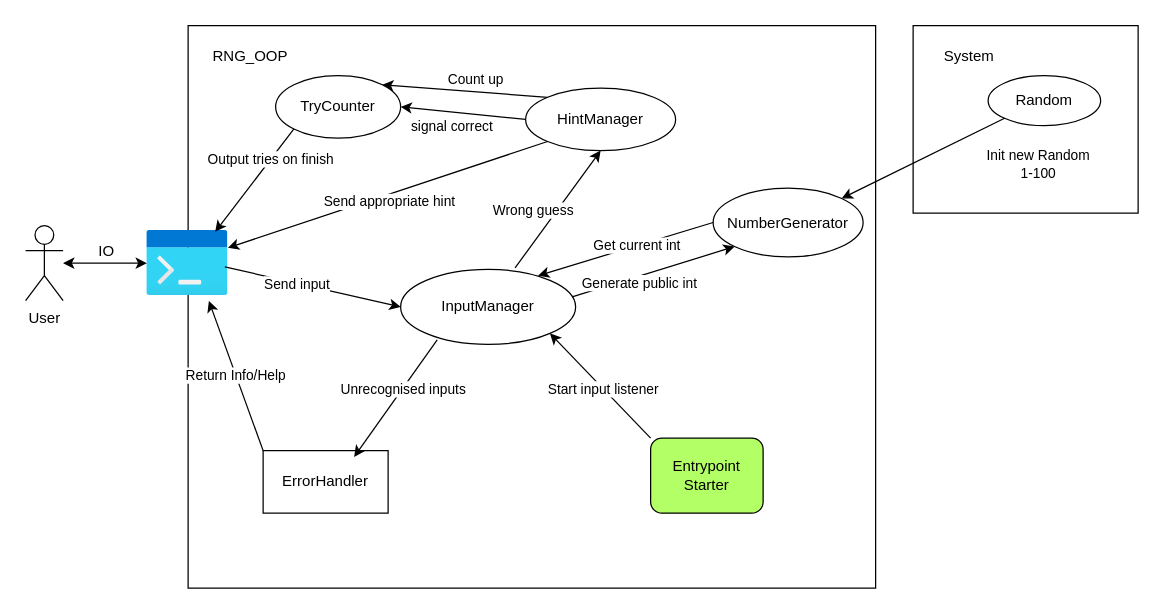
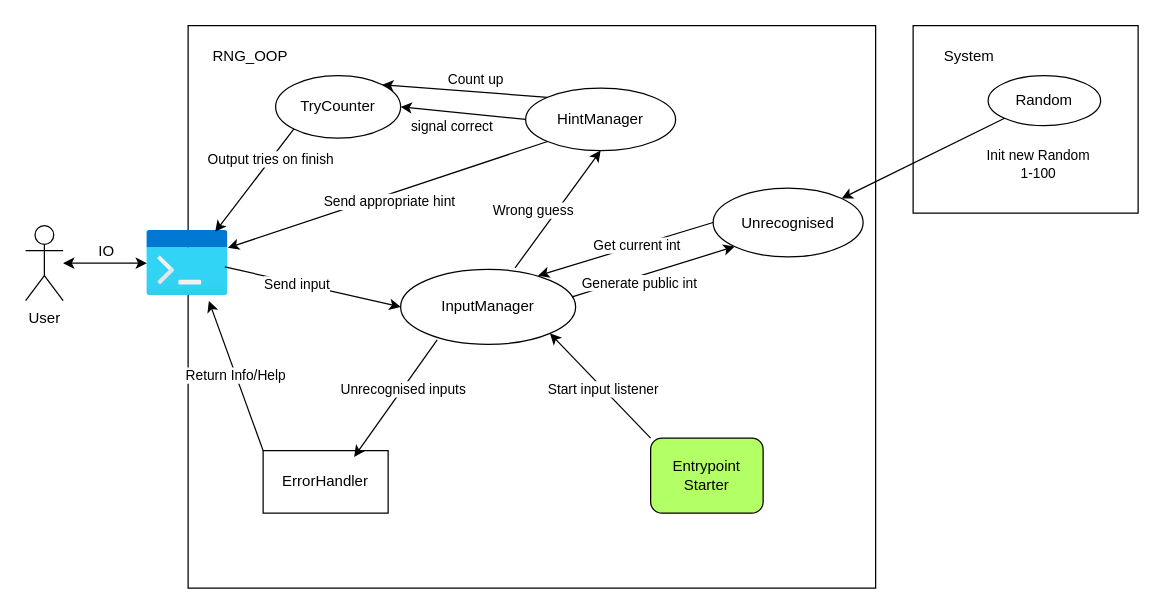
  <mxCell id="0" />
  <mxCell id="1" parent="0" />
  <mxCell id="2" value="User" style="shape=umlActor;verticalLabelPosition=bottom;verticalAlign=top;html=1;outlineConnect=0;" vertex="1" parent="1"><mxGeometry x="20" y="180" width="30" height="60" as="geometry" /></mxCell>
  <mxCell id="3" value="" style="rounded=0;whiteSpace=wrap;html=1;" vertex="1" parent="1"><mxGeometry x="150" y="20" width="550" height="450" as="geometry" /></mxCell>
  <mxCell id="4" value="" style="aspect=fixed;html=1;points=[];align=center;image;fontSize=12;image=img/lib/azure2/general/Dev_Console.svg;" vertex="1" parent="1"><mxGeometry x="117" y="184" width="65" height="52" as="geometry" /></mxCell>
  <mxCell id="5" value="InputManager" style="ellipse;whiteSpace=wrap;html=1;" vertex="1" parent="1"><mxGeometry x="320" y="215" width="140" height="60" as="geometry" /></mxCell>
  <mxCell id="6" value="ErrorHandler" style="whiteSpace=wrap;html=1;rounded=0;" vertex="1" parent="1"><mxGeometry x="210" y="360" width="100" height="50" as="geometry" /></mxCell>
  <mxCell id="7" value="RNG_OOP" style="text;html=1;strokeColor=none;fillColor=none;align=center;verticalAlign=middle;whiteSpace=wrap;rounded=0;" vertex="1" parent="1"><mxGeometry x="160" y="30" width="80" height="30" as="geometry" /></mxCell>
  <mxCell id="8" value="IO" style="text;html=1;strokeColor=none;fillColor=none;align=center;verticalAlign=middle;whiteSpace=wrap;rounded=0;" vertex="1" parent="1"><mxGeometry x="70" y="200" width="30" as="geometry" /></mxCell>
  <mxCell id="9" value="" style="endArrow=classic;startArrow=classic;html=1;rounded=0;" edge="1" parent="1" target="4"><mxGeometry width="50" height="50" relative="1" as="geometry"><mxPoint x="50" y="210" as="sourcePoint" /><mxPoint x="130" y="260" as="targetPoint" /></mxGeometry></mxCell>
  <mxCell id="10" value="" style="endArrow=classic;html=1;rounded=0;entryX=0;entryY=0.5;entryDx=0;entryDy=0;exitX=0.96;exitY=0.558;exitDx=0;exitDy=0;exitPerimeter=0;" edge="1" parent="1" source="4" target="5"><mxGeometry width="50" height="50" relative="1" as="geometry"><mxPoint x="210" y="240" as="sourcePoint" /><mxPoint x="260" y="190" as="targetPoint" /></mxGeometry></mxCell>
  <mxCell id="11" value="Send input" style="edgeLabel;html=1;align=center;verticalAlign=middle;resizable=0;points=[];" vertex="1" connectable="0" parent="10"><mxGeometry x="-0.184" relative="1" as="geometry"><mxPoint as="offset" /></mxGeometry></mxCell>
  <mxCell id="12" value="" style="endArrow=classic;html=1;rounded=0;entryX=0.728;entryY=0.1;entryDx=0;entryDy=0;entryPerimeter=0;exitX=0.209;exitY=0.94;exitDx=0;exitDy=0;exitPerimeter=0;" edge="1" parent="1" source="5" target="6"><mxGeometry width="50" height="50" relative="1" as="geometry"><mxPoint x="380" y="280" as="sourcePoint" /><mxPoint x="290" y="320" as="targetPoint" /></mxGeometry></mxCell>
  <mxCell id="13" value="Unrecognised inputs" style="edgeLabel;html=1;align=center;verticalAlign=middle;resizable=0;points=[];" vertex="1" connectable="0" parent="12"><mxGeometry x="-0.305" y="-3" relative="1" as="geometry"><mxPoint x="-2" y="8" as="offset" /></mxGeometry></mxCell>
- <mxCell id="14" value="NumberGenerator" style="ellipse;whiteSpace=wrap;html=1;" vertex="1" parent="1"><mxGeometry x="570" y="150" width="120" height="55" as="geometry" /></mxCell>
+ <mxCell id="14" value="Unrecognised" style="ellipse;whiteSpace=wrap;html=1;" vertex="1" parent="1"><mxGeometry x="570" y="150" width="120" height="55" as="geometry" /></mxCell>
  <mxCell id="15" value="Entrypoint&lt;br&gt;Starter" style="whiteSpace=wrap;html=1;fillColor=#B3FF66;rounded=1;" vertex="1" parent="1"><mxGeometry x="520" y="350" width="90" height="60" as="geometry" /></mxCell>
  <mxCell id="16" value="" style="rounded=0;whiteSpace=wrap;html=1;" vertex="1" parent="1"><mxGeometry x="730" y="20" width="180" height="150" as="geometry" /></mxCell>
  <mxCell id="17" value="System" style="text;html=1;strokeColor=none;fillColor=none;align=center;verticalAlign=middle;whiteSpace=wrap;rounded=0;" vertex="1" parent="1"><mxGeometry x="740" y="30" width="70" height="30" as="geometry" /></mxCell>
  <mxCell id="18" value="Random" style="ellipse;whiteSpace=wrap;html=1;" vertex="1" parent="1"><mxGeometry x="790" y="60" width="90" height="40" as="geometry" /></mxCell>
  <mxCell id="19" value="Return Info/Help" style="endArrow=classic;html=1;rounded=0;exitX=0;exitY=0;exitDx=0;exitDy=0;entryX=0.763;entryY=1.081;entryDx=0;entryDy=0;entryPerimeter=0;" edge="1" parent="1" source="6" target="4"><mxGeometry width="50" height="50" relative="1" as="geometry"><mxPoint x="210" y="230" as="sourcePoint" /><mxPoint x="190" y="220" as="targetPoint" /></mxGeometry></mxCell>
  <mxCell id="20" value="" style="endArrow=classic;html=1;rounded=0;exitX=0;exitY=1;exitDx=0;exitDy=0;entryX=1;entryY=0;entryDx=0;entryDy=0;" edge="1" parent="1" source="18" target="14"><mxGeometry width="50" height="50" relative="1" as="geometry"><mxPoint x="790" y="240" as="sourcePoint" /><mxPoint x="840" y="190" as="targetPoint" /></mxGeometry></mxCell>
  <mxCell id="21" value="Init new Random&lt;br&gt;1-100" style="edgeLabel;html=1;align=center;verticalAlign=middle;resizable=0;points=[];" vertex="1" connectable="0" parent="20"><mxGeometry x="0.322" y="4" relative="1" as="geometry"><mxPoint x="111" y="-10" as="offset" /></mxGeometry></mxCell>
  <mxCell id="22" value="" style="endArrow=classic;html=1;rounded=0;entryX=0;entryY=1;entryDx=0;entryDy=0;exitX=0.98;exitY=0.367;exitDx=0;exitDy=0;exitPerimeter=0;" edge="1" parent="1" source="5" target="14"><mxGeometry width="50" height="50" relative="1" as="geometry"><mxPoint x="460" y="250" as="sourcePoint" /><mxPoint x="480" y="280" as="targetPoint" /></mxGeometry></mxCell>
  <mxCell id="23" value="Generate public int" style="edgeLabel;html=1;align=center;verticalAlign=middle;resizable=0;points=[];" vertex="1" connectable="0" parent="22"><mxGeometry x="0.152" y="-2" relative="1" as="geometry"><mxPoint x="-22" y="10" as="offset" /></mxGeometry></mxCell>
  <mxCell id="24" value="HintManager" style="ellipse;whiteSpace=wrap;html=1;fillColor=#FFFFFF;" vertex="1" parent="1"><mxGeometry x="420" y="70" width="120" height="50" as="geometry" /></mxCell>
  <mxCell id="25" value="" style="endArrow=classic;html=1;rounded=0;entryX=0.5;entryY=1;entryDx=0;entryDy=0;exitX=0.654;exitY=-0.02;exitDx=0;exitDy=0;exitPerimeter=0;" edge="1" parent="1" source="5" target="24"><mxGeometry width="50" height="50" relative="1" as="geometry"><mxPoint x="450" y="330" as="sourcePoint" /><mxPoint x="500" y="280" as="targetPoint" /></mxGeometry></mxCell>
  <mxCell id="26" value="Wrong guess" style="edgeLabel;html=1;align=center;verticalAlign=middle;resizable=0;points=[];" vertex="1" connectable="0" parent="25"><mxGeometry x="-0.38" y="2" relative="1" as="geometry"><mxPoint x="-6" y="-16" as="offset" /></mxGeometry></mxCell>
  <mxCell id="27" value="" style="endArrow=classic;html=1;rounded=0;entryX=0.997;entryY=0.265;entryDx=0;entryDy=0;entryPerimeter=0;exitX=0;exitY=1;exitDx=0;exitDy=0;" edge="1" parent="1" source="24" target="4"><mxGeometry width="50" height="50" relative="1" as="geometry"><mxPoint x="440" y="180" as="sourcePoint" /><mxPoint x="490" y="130" as="targetPoint" /></mxGeometry></mxCell>
  <mxCell id="28" value="Send appropriate hint" style="edgeLabel;html=1;align=center;verticalAlign=middle;resizable=0;points=[];" vertex="1" connectable="0" parent="27"><mxGeometry x="0.168" y="-1" relative="1" as="geometry"><mxPoint x="22" y="-1" as="offset" /></mxGeometry></mxCell>
  <mxCell id="29" value="" style="endArrow=classic;html=1;rounded=0;exitX=0;exitY=0.5;exitDx=0;exitDy=0;" edge="1" parent="1" source="14"><mxGeometry width="50" height="50" relative="1" as="geometry"><mxPoint x="530" y="380" as="sourcePoint" /><mxPoint x="430" y="220" as="targetPoint" /></mxGeometry></mxCell>
  <mxCell id="30" value="Get current int" style="edgeLabel;html=1;align=center;verticalAlign=middle;resizable=0;points=[];" vertex="1" connectable="0" parent="29"><mxGeometry x="0.446" relative="1" as="geometry"><mxPoint x="40" y="-13" as="offset" /></mxGeometry></mxCell>
  <mxCell id="31" value="" style="endArrow=classic;html=1;rounded=0;exitX=0;exitY=0;exitDx=0;exitDy=0;entryX=1;entryY=1;entryDx=0;entryDy=0;" edge="1" parent="1" source="15" target="5"><mxGeometry width="50" height="50" relative="1" as="geometry"><mxPoint x="460" y="320" as="sourcePoint" /><mxPoint x="510" y="270" as="targetPoint" /></mxGeometry></mxCell>
  <mxCell id="32" value="Start input listener" style="edgeLabel;html=1;align=center;verticalAlign=middle;resizable=0;points=[];" vertex="1" connectable="0" parent="31"><mxGeometry x="0.431" y="-3" relative="1" as="geometry"><mxPoint x="17" y="22" as="offset" /></mxGeometry></mxCell>
  <mxCell id="33" value="TryCounter" style="ellipse;whiteSpace=wrap;html=1;fillColor=#FFFFFF;" vertex="1" parent="1"><mxGeometry x="220" y="60" width="100" height="50" as="geometry" /></mxCell>
  <mxCell id="34" value="" style="endArrow=classic;html=1;rounded=0;entryX=1;entryY=0;entryDx=0;entryDy=0;exitX=0;exitY=0;exitDx=0;exitDy=0;" edge="1" parent="1" source="24" target="33"><mxGeometry width="50" height="50" relative="1" as="geometry"><mxPoint x="380" y="120" as="sourcePoint" /><mxPoint x="430" y="70" as="targetPoint" /></mxGeometry></mxCell>
  <mxCell id="35" value="Count up" style="edgeLabel;html=1;align=center;verticalAlign=middle;resizable=0;points=[];" vertex="1" connectable="0" parent="34"><mxGeometry x="0.165" relative="1" as="geometry"><mxPoint x="19" y="-9" as="offset" /></mxGeometry></mxCell>
  <mxCell id="36" value="" style="endArrow=classic;html=1;rounded=0;exitX=0;exitY=1;exitDx=0;exitDy=0;entryX=0.84;entryY=0.019;entryDx=0;entryDy=0;entryPerimeter=0;" edge="1" parent="1" source="33" target="4"><mxGeometry width="50" height="50" relative="1" as="geometry"><mxPoint x="150" y="160" as="sourcePoint" /><mxPoint x="200" y="110" as="targetPoint" /></mxGeometry></mxCell>
  <mxCell id="37" value="Output tries on finish" style="edgeLabel;html=1;align=center;verticalAlign=middle;resizable=0;points=[];" vertex="1" connectable="0" parent="36"><mxGeometry x="-0.402" y="-1" relative="1" as="geometry"><mxPoint as="offset" /></mxGeometry></mxCell>
  <mxCell id="38" value="" style="endArrow=classic;html=1;rounded=0;entryX=1;entryY=0.5;entryDx=0;entryDy=0;exitX=0;exitY=0.5;exitDx=0;exitDy=0;" edge="1" parent="1" source="24" target="33"><mxGeometry width="50" height="50" relative="1" as="geometry"><mxPoint x="430" y="90" as="sourcePoint" /><mxPoint x="390" y="90" as="targetPoint" /></mxGeometry></mxCell>
  <mxCell id="39" value="signal correct" style="edgeLabel;html=1;align=center;verticalAlign=middle;resizable=0;points=[];" vertex="1" connectable="0" parent="38"><mxGeometry x="0.401" y="3" relative="1" as="geometry"><mxPoint x="10" y="9" as="offset" /></mxGeometry></mxCell>
